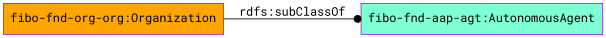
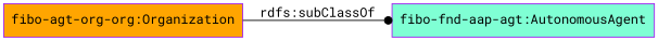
  digraph {
    rankdir=LR
    fontname="Roboto Mono"
    node [color=purple shape=rectangle style=filled fontname="Roboto Mono"]
-   "fibo-fnd-org-org:Organization" [fillcolor=orange]
+   "fibo-fnd-org-org:Organization" [fillcolor=orange label="fibo-agt-org-org:Organization"]
    "fibo-fnd-aap-agt:AutonomousAgent" [fillcolor=aquamarine]
    "fibo-fnd-org-org:Organization" -> "fibo-fnd-aap-agt:AutonomousAgent" [label="rdfs:subClassOf" arrowhead=dot fontname="Roboto Mono"]
  }
